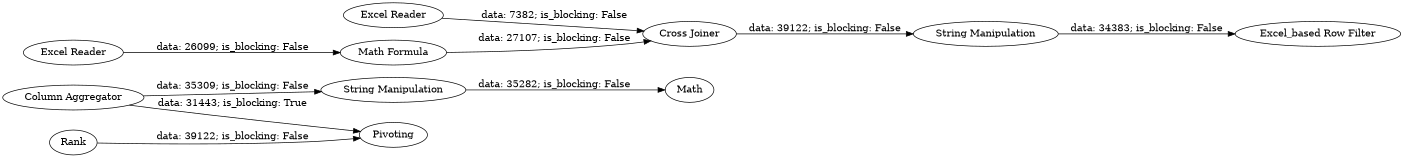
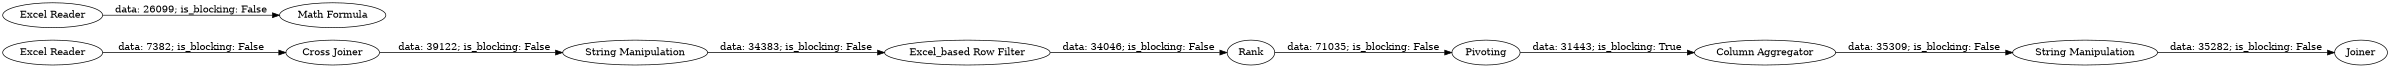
  digraph {
    rankdir=LR
    n1 [label="String Manipulation"]
-   n2 [label=Math]
+   n2 [label=Joiner]
    n3 [label=Pivoting]
    n4 [label="Column Aggregator"]
    n5 [label="Excel_based Row Filter"]
    n6 [label=Rank]
    n7 [label="Excel Reader"]
    n8 [label="Cross Joiner"]
    n9 [label="String Manipulation"]
    n10 [label="Math Formula"]
    n11 [label="Excel Reader"]
    n1 -> n2 [label="data: 35282; is_blocking: False"]
-   n4 -> n3 [label="data: 31443; is_blocking: True"]
+   n3 -> n4 [label="data: 31443; is_blocking: True"]
    n4 -> n1 [label="data: 35309; is_blocking: False"]
-   n6 -> n3 [label="data: 39122; is_blocking: False"]
+   n5 -> n6 [label="data: 34046; is_blocking: False"]
+   n6 -> n3 [label="data: 71035; is_blocking: False"]
    n7 -> n8 [label="data: 7382; is_blocking: False"]
    n8 -> n9 [label="data: 39122; is_blocking: False"]
    n9 -> n5 [label="data: 34383; is_blocking: False"]
-   n10 -> n8 [label="data: 27107; is_blocking: False"]
    n11 -> n10 [label="data: 26099; is_blocking: False"]
  }
